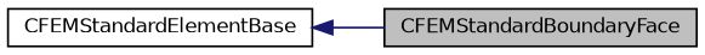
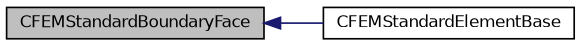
  digraph {
    rankdir=LR
    node [color=black fontname=Helvetica fontsize=10 shape=record style=filled]
    n1 [fillcolor=grey75 fontcolor=black height=0.2 label=CFEMStandardBoundaryFace width=0.4]
    n2 [fillcolor=white height=0.2 label=CFEMStandardElementBase width=0.4]
-   n2 -> n1 [color=midnightblue dir=back fontname=Helvetica fontsize=10 labelfontname=Helvetica labelfontsize=10 style=solid]
+   n1 -> n2 [color=midnightblue dir=back fontname=Helvetica fontsize=10 labelfontname=Helvetica labelfontsize=10 style=solid]
  }
